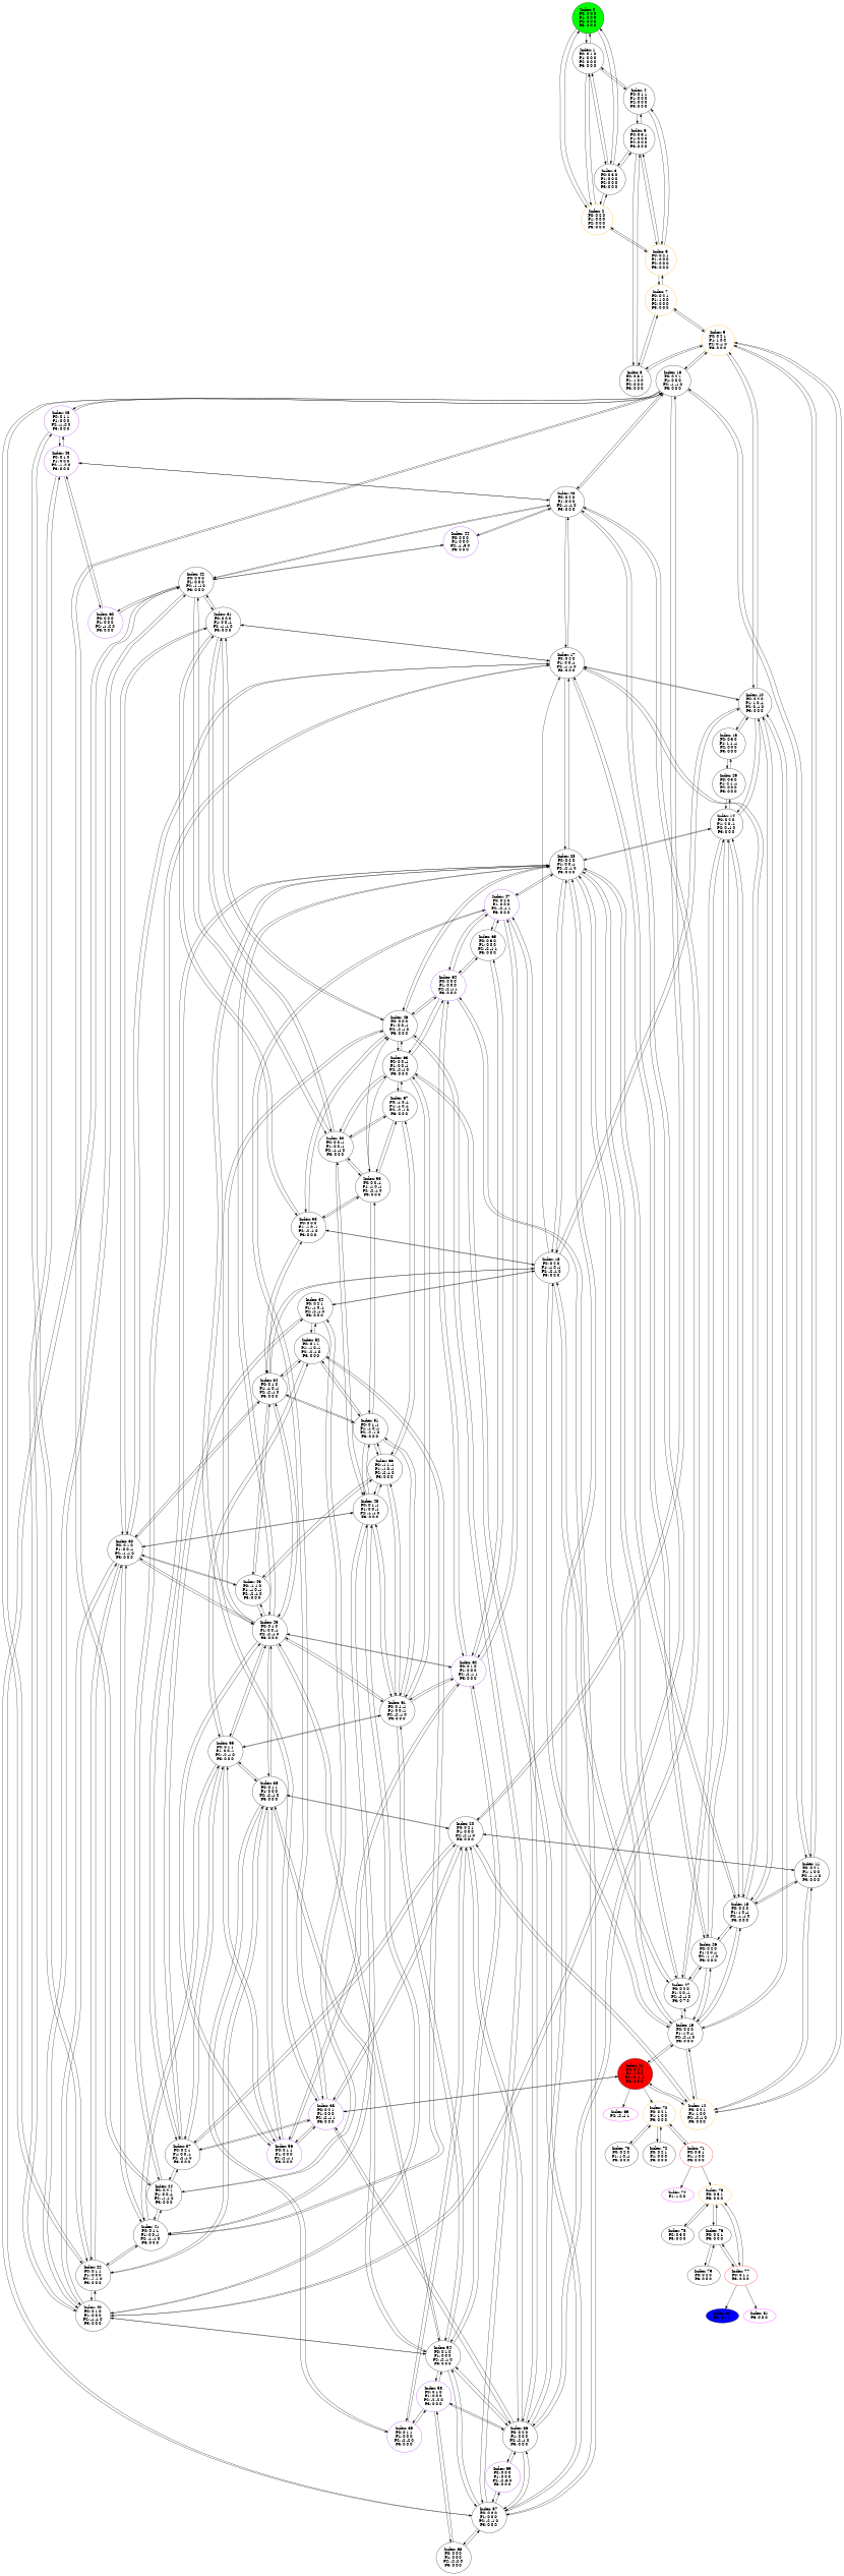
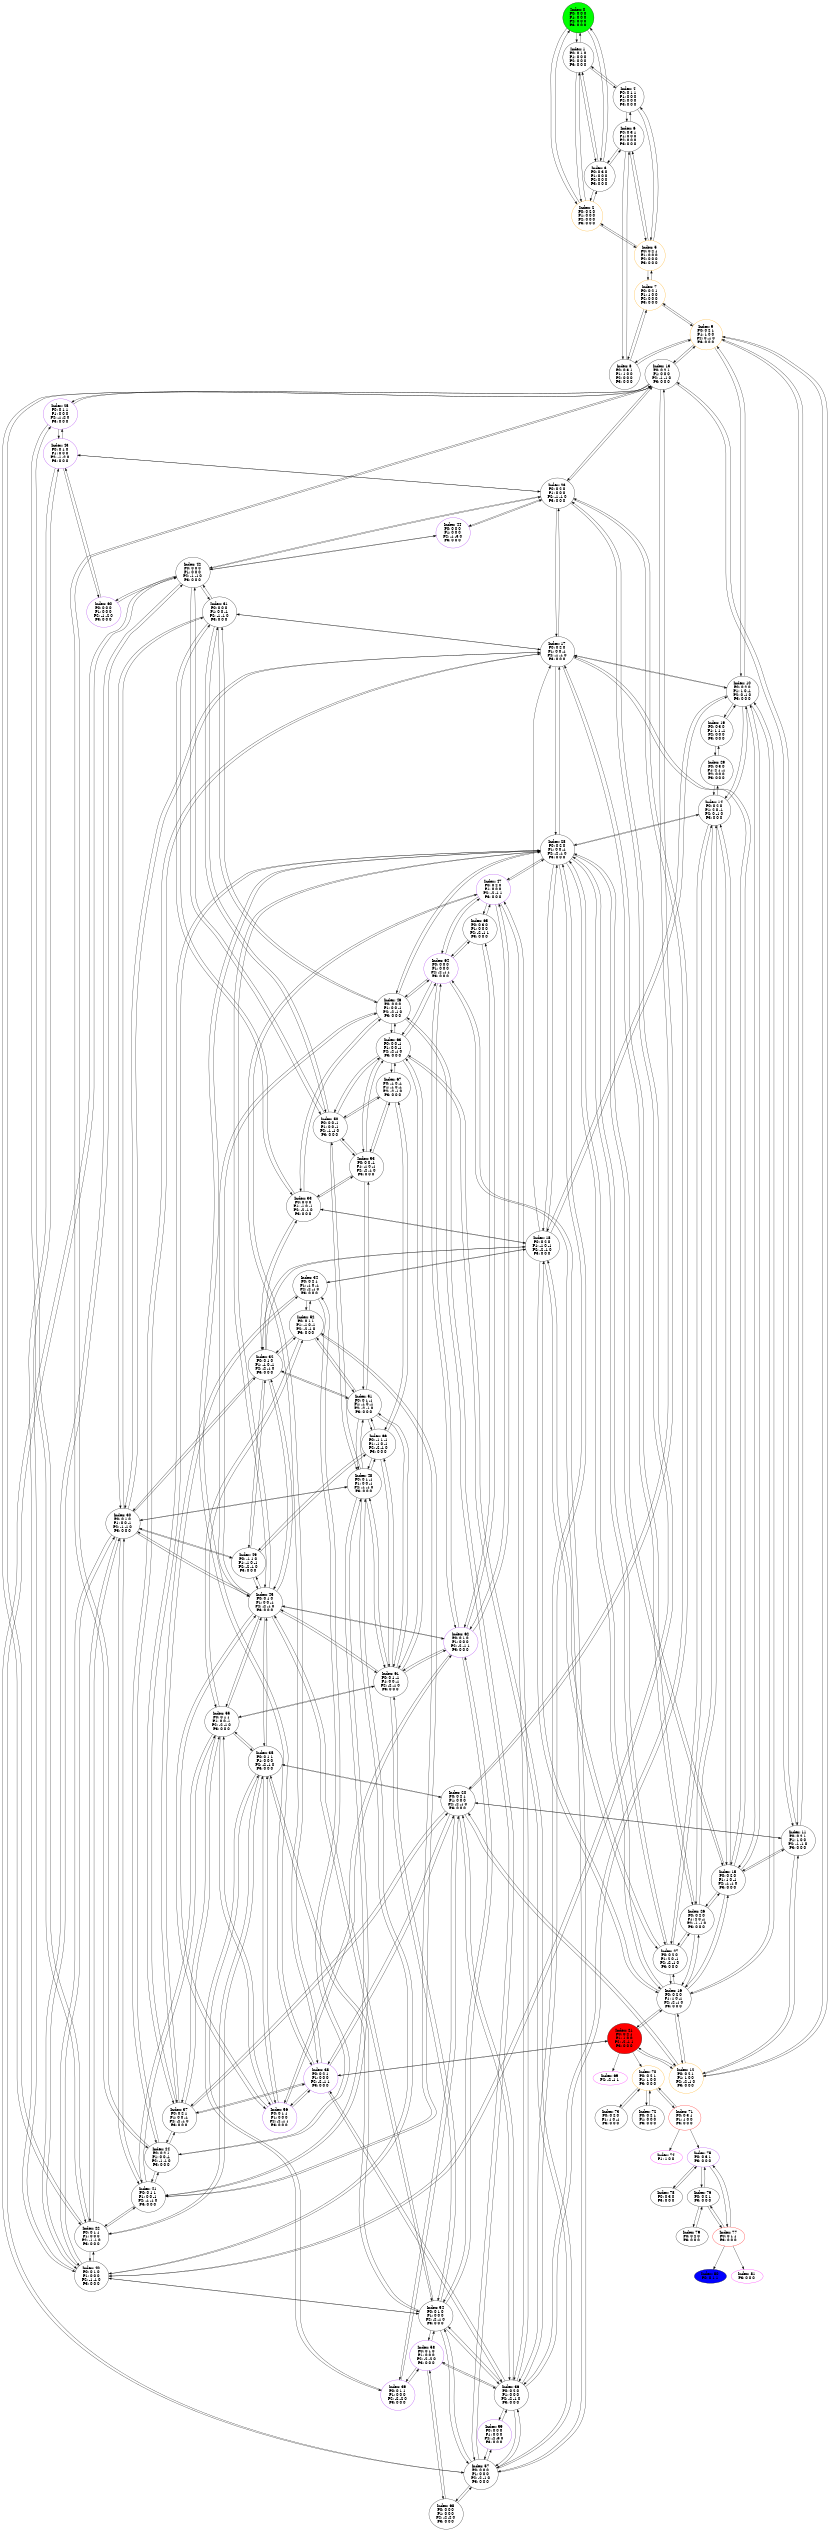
  digraph {
    color=black
    n1 [fillcolor=green label="Index: 0 \nP0: 0 0 0 \nP1: 0 0 0 \nP2: 0 0 0 \nP3: 0 0 0 \n" style=filled]
    n2 [label="Index: 1 \nP0: 0 1 0 \nP1: 0 0 0 \nP2: 0 0 0 \nP3: 0 0 0 \n"]
    n3 [color=orange label="Index: 2 \nP0: 0 2 0 \nP1: 0 0 0 \nP2: 0 0 0 \nP3: 0 0 0 \n"]
    n4 [label="Index: 3 \nP0: 0 3 0 \nP1: 0 0 0 \nP2: 0 0 0 \nP3: 0 0 0 \n"]
    n5 [label="Index: 4 \nP0: 0 1 1 \nP1: 0 0 0 \nP2: 0 0 0 \nP3: 0 0 0 \n"]
    n6 [color=orange label="Index: 5 \nP0: 0 2 1 \nP1: 0 0 0 \nP2: 0 0 0 \nP3: 0 0 0 \n"]
    n7 [label="Index: 6 \nP0: 0 3 1 \nP1: 0 0 0 \nP2: 0 0 0 \nP3: 0 0 0 \n"]
    n8 [color=orange label="Index: 7 \nP0: 0 2 1 \nP1: 1 0 0 \nP2: 0 0 0 \nP3: 0 0 0 \n"]
    n9 [label="Index: 8 \nP0: 0 3 1 \nP1: 1 0 0 \nP2: 0 0 0 \nP3: 0 0 0 \n"]
    n10 [color=orange label="Index: 9 \nP0: 0 2 1 \nP1: 1 0 0 \nP2: 0 -1 0 \nP3: 0 0 0 \n"]
    n11 [label="Index: 10 \nP0: 0 2 0 \nP1: 1 0 -1 \nP2: 0 -1 0 \nP3: 0 0 0 \n"]
    n12 [label="Index: 11 \nP0: 0 2 1 \nP1: 1 0 0 \nP2: -1 -1 0 \nP3: 0 0 0 \n"]
    n13 [color=orange label="Index: 12 \nP0: 0 2 1 \nP1: 1 0 0 \nP2: -2 -1 0 \nP3: 0 0 0 \n"]
    n14 [label="Index: 13 \nP0: 0 2 1 \nP1: 0 0 0 \nP2: -1 -1 0 \nP3: 0 0 0 \n"]
    n15 [label="Index: 14 \nP0: 0 2 0 \nP1: 2 0 -1 \nP2: 0 -1 0 \nP3: 0 0 0 \n"]
    n16 [label="Index: 15 \nP0: 0 2 0 \nP1: 1 0 -1 \nP2: -1 -1 0 \nP3: 0 0 0 \n"]
    n17 [label="Index: 16 \nP0: 0 2 0 \nP1: 1 0 -1 \nP2: -2 -1 0 \nP3: 0 0 0 \n"]
    n18 [label="Index: 17 \nP0: 0 2 0 \nP1: 0 0 -1 \nP2: -1 -1 0 \nP3: 0 0 0 \n"]
    n19 [label="Index: 18 \nP0: 0 2 0 \nP1: -1 0 -1 \nP2: -2 -1 0 \nP3: 0 0 0 \n"]
    n20 [label="Index: 19 \nP0: 0 3 0 \nP1: 1 1 -1 \nP2: 0 0 0 \nP3: 0 0 0 \n"]
    n21 [label="Index: 20 \nP0: 0 2 1 \nP1: 0 0 0 \nP2: -2 -1 0 \nP3: 0 0 0 \n"]
    n22 [fillcolor=red label="Index: 21 \nP0: 0 2 1 \nP1: 1 0 0 \nP2: -2 -1 1 \nP3: 0 0 0 \n" style=filled]
    n23 [label="Index: 22 \nP0: 0 1 1 \nP1: 0 0 0 \nP2: -1 -1 0 \nP3: 0 0 0 \n"]
    n24 [label="Index: 23 \nP0: 0 2 0 \nP1: 0 0 0 \nP2: -1 -1 0 \nP3: 0 0 0 \n"]
    n25 [label="Index: 24 \nP0: 0 2 1 \nP1: 0 0 -1 \nP2: -1 -1 0 \nP3: 0 0 0 \n"]
    n26 [color=purple label="Index: 25 \nP0: 0 1 1 \nP1: 0 0 0 \nP2: -1 -2 0 \nP3: 0 0 0 \n"]
    n27 [label="Index: 26 \nP0: 0 2 0 \nP1: 2 0 -1 \nP2: -1 -1 0 \nP3: 0 0 0 \n"]
-   n28 [label="Index: 27 \nP0: 0 2 0 \nP1: 2 0 -1 \nP2: -2 -1 0 \nP3: 0 7 0 \n"]
+   n28 [label="Index: 27 \nP0: 0 2 0 \nP1: 2 0 -1 \nP2: -2 -1 0 \nP3: 0 0 0 \n"]
    n29 [label="Index: 28 \nP0: 0 2 0 \nP1: 0 0 -1 \nP2: -2 -1 0 \nP3: 0 0 0 \n"]
    n30 [label="Index: 29 \nP0: 0 3 0 \nP1: 2 1 -1 \nP2: 0 0 0 \nP3: 0 0 0 \n"]
    n31 [label="Index: 30 \nP0: 0 1 0 \nP1: 0 0 -1 \nP2: -1 -1 0 \nP3: 0 0 0 \n"]
    n32 [label="Index: 31 \nP0: 0 0 0 \nP1: 0 0 -1 \nP2: -1 -1 0 \nP3: 0 0 0 \n"]
    n33 [label="Index: 32 \nP0: 0 1 0 \nP1: -1 0 -1 \nP2: -2 -1 0 \nP3: 0 0 0 \n"]
    n34 [label="Index: 33 \nP0: 0 0 0 \nP1: -1 0 -1 \nP2: -2 -1 0 \nP3: 0 0 0 \n"]
    n35 [label="Index: 34 \nP0: 0 2 1 \nP1: -1 0 -1 \nP2: -2 -1 0 \nP3: 0 0 0 \n"]
    n36 [label="Index: 35 \nP0: 0 1 1 \nP1: 0 0 0 \nP2: -2 -1 0 \nP3: 0 0 0 \n"]
    n37 [label="Index: 36 \nP0: 0 2 0 \nP1: 0 0 0 \nP2: -2 -1 0 \nP3: 0 0 0 \n"]
    n38 [label="Index: 37 \nP0: 0 2 1 \nP1: 0 0 -1 \nP2: -2 -1 0 \nP3: 0 0 0 \n"]
    n39 [color=purple label="Index: 38 \nP0: 0 2 1 \nP1: 0 0 0 \nP2: -2 -1 1 \nP3: 0 0 0 \n"]
    n40 [color=purple label="Index: 39 \nP0: 0 1 1 \nP1: 0 0 0 \nP2: -2 -2 0 \nP3: 0 0 0 \n"]
    n41 [color=fuchsia label="Index: 69 \nP2: -2 -1 1 \n"]
    n42 [color=orange label="Index: 70 \nP0: 0 2 1 \nP1: 1 0 0 \nP3: 0 0 0 \n"]
    n43 [label="Index: 40 \nP0: 0 1 0 \nP1: 0 0 0 \nP2: -1 -1 0 \nP3: 0 0 0 \n"]
    n44 [label="Index: 41 \nP0: 0 1 1 \nP1: 0 0 -1 \nP2: -1 -1 0 \nP3: 0 0 0 \n"]
    n45 [label="Index: 42 \nP0: 0 0 0 \nP1: 0 0 0 \nP2: -1 -1 0 \nP3: 0 0 0 \n"]
    n46 [color=purple label="Index: 43 \nP0: 0 1 0 \nP1: 0 0 0 \nP2: -1 -2 0 \nP3: 0 0 0 \n"]
    n47 [color=purple label="Index: 44 \nP0: 0 0 0 \nP1: 0 0 0 \nP2: -1 -3 0 \nP3: 0 0 0 \n"]
    n48 [label="Index: 45 \nP0: 0 1 0 \nP1: 0 0 -1 \nP2: -2 -1 0 \nP3: 0 0 0 \n"]
    n49 [label="Index: 46 \nP0: 0 0 0 \nP1: 0 0 -1 \nP2: -2 -1 0 \nP3: 0 0 0 \n"]
    n50 [color=purple label="Index: 47 \nP0: 0 2 0 \nP1: 0 0 0 \nP2: -2 -1 1 \nP3: 0 0 0 \n"]
    n51 [label="Index: 48 \nP0: 0 1 -1 \nP1: 0 0 -1 \nP2: -1 -1 0 \nP3: 0 0 0 \n"]
    n52 [label="Index: 49 \nP0: -1 1 0 \nP1: -1 0 -1 \nP2: -2 -1 0 \nP3: 0 0 0 \n"]
    n53 [label="Index: 50 \nP0: 0 0 -1 \nP1: 0 0 -1 \nP2: -1 -1 0 \nP3: 0 0 0 \n"]
    n54 [label="Index: 51 \nP0: 0 1 -1 \nP1: -1 0 -1 \nP2: -2 -1 0 \nP3: 0 0 0 \n"]
    n55 [label="Index: 52 \nP0: 0 1 1 \nP1: -1 0 -1 \nP2: -2 -1 0 \nP3: 0 0 0 \n"]
    n56 [label="Index: 53 \nP0: 0 0 -1 \nP1: -1 0 -1 \nP2: -2 -1 0 \nP3: 0 0 0 \n"]
    n57 [label="Index: 54 \nP0: 0 1 0 \nP1: 0 0 0 \nP2: -2 -1 0 \nP3: 0 0 0 \n"]
    n58 [label="Index: 55 \nP0: 0 1 1 \nP1: 0 0 -1 \nP2: -2 -1 0 \nP3: 0 0 0 \n"]
    n59 [color=purple label="Index: 56 \nP0: 0 1 1 \nP1: 0 0 0 \nP2: -2 -1 1 \nP3: 0 0 0 \n"]
    n60 [label="Index: 57 \nP0: 0 0 0 \nP1: 0 0 0 \nP2: -2 -1 0 \nP3: 0 0 0 \n"]
    n61 [color=purple label="Index: 58 \nP0: 0 1 0 \nP1: 0 0 0 \nP2: -2 -2 0 \nP3: 0 0 0 \n"]
    n62 [color=purple label="Index: 59 \nP0: 0 0 0 \nP1: 0 0 0 \nP2: -2 -3 0 \nP3: 0 0 0 \n"]
    n63 [color=red label="Index: 71 \nP0: 0 3 1 \nP1: 1 0 0 \nP3: 0 0 0 \n"]
    n64 [label="Index: 72 \nP0: 0 2 1 \nP1: 0 0 0 \nP3: 0 0 0 \n"]
    n65 [label="Index: 73 \nP0: 0 2 0 \nP1: 1 0 -1 \nP3: 0 0 0 \n"]
    n66 [color=purple label="Index: 60 \nP0: 0 0 0 \nP1: 0 0 0 \nP2: -1 -2 0 \nP3: 0 0 0 \n"]
    n67 [label="Index: 61 \nP0: 0 1 -1 \nP1: 0 0 -1 \nP2: -2 -1 0 \nP3: 0 0 0 \n"]
    n68 [color=purple label="Index: 62 \nP0: 0 1 0 \nP1: 0 0 0 \nP2: -2 -1 1 \nP3: 0 0 0 \n"]
    n69 [label="Index: 63 \nP0: 0 0 -1 \nP1: 0 0 -1 \nP2: -2 -1 0 \nP3: 0 0 0 \n"]
    n70 [color=purple label="Index: 64 \nP0: 0 0 0 \nP1: 0 0 0 \nP2: -2 -1 1 \nP3: 0 0 0 \n"]
    n71 [label="Index: 65 \nP0: 0 3 0 \nP1: 0 0 0 \nP2: -2 -1 1 \nP3: 0 0 0 \n"]
    n72 [label="Index: 66 \nP0: -1 1 -1 \nP1: -1 0 -1 \nP2: -2 -1 0 \nP3: 0 0 0 \n"]
    n73 [label="Index: 67 \nP0: -1 0 -1 \nP1: -1 0 -1 \nP2: -2 -1 0 \nP3: 0 0 0 \n"]
    n74 [color=black label="Index: 68 \nP0: 0 0 0 \nP1: 0 0 0 \nP2: -2 -2 0 \nP3: 0 0 0 \n"]
    n75 [color=fuchsia label="Index: 74 \nP1: 1 0 0 \n"]
-   n76 [color=orange label="Index: 75 \nP0: 0 3 1 \nP3: 0 0 0 \n"]
+   n76 [color=purple label="Index: 75 \nP0: 0 3 1 \nP3: 0 0 0 \n"]
    n77 [label="Index: 76 \nP0: 0 2 1 \nP3: 0 0 0 \n"]
    n78 [color=red label="Index: 77 \nP0: 0 1 1 \nP3: 0 0 0 \n"]
    n79 [label="Index: 78 \nP0: 0 3 0 \nP3: 0 0 0 \n"]
    n80 [label="Index: 79 \nP0: 0 2 0 \nP3: 0 0 0 \n"]
    n81 [fillcolor=blue label="Index: 80 \nP0: 0 1 1 \n" style=filled]
    n82 [color=fuchsia label="Index: 81 \nP3: 0 0 0 \n"]
    n1 -> n2
    n1 -> n3
    n1 -> n4
    n2 -> n1
    n2 -> n3
    n2 -> n4
    n2 -> n5
    n3 -> n1
    n3 -> n2
    n3 -> n4
    n3 -> n6
    n4 -> n1
    n4 -> n2
    n4 -> n3
    n4 -> n7
    n5 -> n2
    n5 -> n6
    n5 -> n7
    n6 -> n3
    n6 -> n5
    n6 -> n7
    n6 -> n8
    n7 -> n4
    n7 -> n5
    n7 -> n6
    n7 -> n9
    n8 -> n6
    n8 -> n9
    n8 -> n10
    n9 -> n7
    n9 -> n8
    n9 -> n10
    n10 -> n8
    n10 -> n9
    n10 -> n11
    n10 -> n12
    n10 -> n13
    n10 -> n14
    n11 -> n10
    n11 -> n15
    n11 -> n16
    n11 -> n17
    n11 -> n18
    n11 -> n19
    n11 -> n20
    n12 -> n10
    n12 -> n13
    n12 -> n14
    n12 -> n16
    n12 -> n21
    n13 -> n10
    n13 -> n12
    n13 -> n17
    n13 -> n21
    n13 -> n22
    n14 -> n10
    n14 -> n12
    n14 -> n21
    n14 -> n23
    n14 -> n24
    n14 -> n25
    n14 -> n26
    n15 -> n11
    n15 -> n16
    n15 -> n27
    n15 -> n28
    n15 -> n29
    n15 -> n30
    n16 -> n11
    n16 -> n12
    n16 -> n15
    n16 -> n17
    n16 -> n18
    n16 -> n27
    n16 -> n29
    n17 -> n11
    n17 -> n13
    n17 -> n16
    n17 -> n19
    n17 -> n22
    n17 -> n27
    n17 -> n28
    n17 -> n29
    n18 -> n11
    n18 -> n16
    n18 -> n24
    n18 -> n25
    n18 -> n27
    n18 -> n29
    n18 -> n31
    n18 -> n32
    n19 -> n11
    n19 -> n17
    n19 -> n18
    n19 -> n28
    n19 -> n29
    n19 -> n33
    n19 -> n34
    n19 -> n35
    n20 -> n11
    n20 -> n30
    n21 -> n12
    n21 -> n13
    n21 -> n14
    n21 -> n36
    n21 -> n37
    n21 -> n38
    n21 -> n39
    n21 -> n40
    n22 -> n13
    n22 -> n17
    n22 -> n39
    n22 -> n41
    n22 -> n42
    n23 -> n14
    n23 -> n26
    n23 -> n31
    n23 -> n36
    n23 -> n43
    n23 -> n44
    n24 -> n14
    n24 -> n18
    n24 -> n37
    n24 -> n43
    n24 -> n45
    n24 -> n46
    n24 -> n47
    n25 -> n14
    n25 -> n18
    n25 -> n35
    n25 -> n38
    n25 -> n44
    n26 -> n14
    n26 -> n23
    n26 -> n46
    n27 -> n15
    n27 -> n16
    n27 -> n17
    n27 -> n18
    n27 -> n28
    n28 -> n15
    n28 -> n17
    n28 -> n19
    n28 -> n27
    n28 -> n29
    n29 -> n15
    n29 -> n16
    n29 -> n17
    n29 -> n18
    n29 -> n19
    n29 -> n28
    n29 -> n37
    n29 -> n38
    n29 -> n39
    n29 -> n48
    n29 -> n49
    n29 -> n50
    n30 -> n15
    n30 -> n20
    n31 -> n18
    n31 -> n23
    n31 -> n32
    n31 -> n33
    n31 -> n43
    n31 -> n44
    n31 -> n48
    n31 -> n51
    n31 -> n52
    n32 -> n18
    n32 -> n31
    n32 -> n34
    n32 -> n45
    n32 -> n49
    n32 -> n53
    n33 -> n19
    n33 -> n31
    n33 -> n34
    n33 -> n48
    n33 -> n52
    n33 -> n54
    n33 -> n55
    n34 -> n19
    n34 -> n32
    n34 -> n33
    n34 -> n49
    n34 -> n56
    n35 -> n19
    n35 -> n25
    n35 -> n38
    n35 -> n55
    n36 -> n21
    n36 -> n23
    n36 -> n40
    n36 -> n48
    n36 -> n57
    n36 -> n58
    n36 -> n59
    n37 -> n21
    n37 -> n24
    n37 -> n29
    n37 -> n39
    n37 -> n50
    n37 -> n57
    n37 -> n60
    n37 -> n61
    n37 -> n62
    n38 -> n21
    n38 -> n25
    n38 -> n29
    n38 -> n35
    n38 -> n39
    n38 -> n58
    n39 -> n21
    n39 -> n22
    n39 -> n29
    n39 -> n37
    n39 -> n38
    n39 -> n50
    n39 -> n59
    n40 -> n21
    n40 -> n36
    n40 -> n61
    n42 -> n63
    n42 -> n64
    n42 -> n65
    n43 -> n23
    n43 -> n24
    n43 -> n31
    n43 -> n45
    n43 -> n46
    n43 -> n51
    n43 -> n57
    n44 -> n23
    n44 -> n25
    n44 -> n31
    n44 -> n51
    n44 -> n55
    n44 -> n58
    n45 -> n24
    n45 -> n32
    n45 -> n43
    n45 -> n47
    n45 -> n53
    n45 -> n60
    n45 -> n66
    n46 -> n24
    n46 -> n26
    n46 -> n43
    n46 -> n66
    n47 -> n24
    n47 -> n45
    n48 -> n29
    n48 -> n31
    n48 -> n33
    n48 -> n36
    n48 -> n49
    n48 -> n52
    n48 -> n57
    n48 -> n58
    n48 -> n59
    n48 -> n67
    n48 -> n68
    n49 -> n29
    n49 -> n32
    n49 -> n34
    n49 -> n48
    n49 -> n60
    n49 -> n69
    n49 -> n70
    n50 -> n29
    n50 -> n37
    n50 -> n39
    n50 -> n68
    n50 -> n70
    n50 -> n71
    n51 -> n31
    n51 -> n43
    n51 -> n44
    n51 -> n53
    n51 -> n54
    n51 -> n67
    n51 -> n72
    n52 -> n31
    n52 -> n33
    n52 -> n48
    n52 -> n72
    n53 -> n32
    n53 -> n45
    n53 -> n51
    n53 -> n56
    n53 -> n69
    n53 -> n73
    n54 -> n33
    n54 -> n51
    n54 -> n55
    n54 -> n56
    n54 -> n67
    n54 -> n72
    n55 -> n33
    n55 -> n35
    n55 -> n44
    n55 -> n54
    n55 -> n58
    n56 -> n34
    n56 -> n53
    n56 -> n54
-   n56 -> n49
+   n56 -> n69
    n56 -> n73
    n57 -> n36
    n57 -> n37
    n57 -> n43
    n57 -> n48
    n57 -> n60
    n57 -> n61
    n57 -> n67
    n57 -> n68
    n58 -> n36
    n58 -> n38
    n58 -> n44
    n58 -> n48
    n58 -> n55
    n58 -> n59
    n58 -> n67
    n59 -> n36
    n59 -> n39
    n59 -> n48
    n59 -> n58
    n59 -> n68
    n60 -> n37
    n60 -> n45
    n60 -> n49
    n60 -> n57
    n60 -> n62
    n60 -> n69
    n60 -> n70
    n60 -> n74
    n61 -> n37
    n61 -> n40
    n61 -> n57
    n61 -> n74
    n62 -> n37
    n62 -> n60
    n63 -> n42
    n63 -> n75
    n63 -> n76
    n64 -> n42
    n65 -> n42
    n66 -> n45
    n66 -> n46
    n67 -> n48
    n67 -> n51
    n67 -> n54
    n67 -> n57
    n67 -> n58
    n67 -> n68
    n67 -> n69
    n67 -> n72
    n68 -> n48
    n68 -> n50
    n68 -> n57
    n68 -> n59
    n68 -> n67
    n68 -> n70
    n68 -> n71
    n69 -> n49
    n69 -> n53
    n69 -> n56
    n69 -> n60
    n69 -> n67
    n69 -> n70
    n69 -> n73
    n70 -> n49
    n70 -> n50
    n70 -> n60
    n70 -> n68
    n70 -> n69
    n70 -> n71
    n71 -> n50
    n71 -> n68
    n71 -> n70
    n72 -> n51
    n72 -> n52
    n72 -> n54
    n72 -> n67
    n72 -> n73
    n73 -> n53
    n73 -> n56
    n73 -> n69
    n73 -> n72
    n74 -> n60
    n74 -> n61
    n76 -> n77
    n76 -> n78
    n76 -> n79
    n77 -> n76
    n77 -> n78
    n77 -> n80
    n78 -> n76
    n78 -> n77
    n78 -> n81
    n78 -> n82
    n79 -> n76
    n80 -> n77
  }
